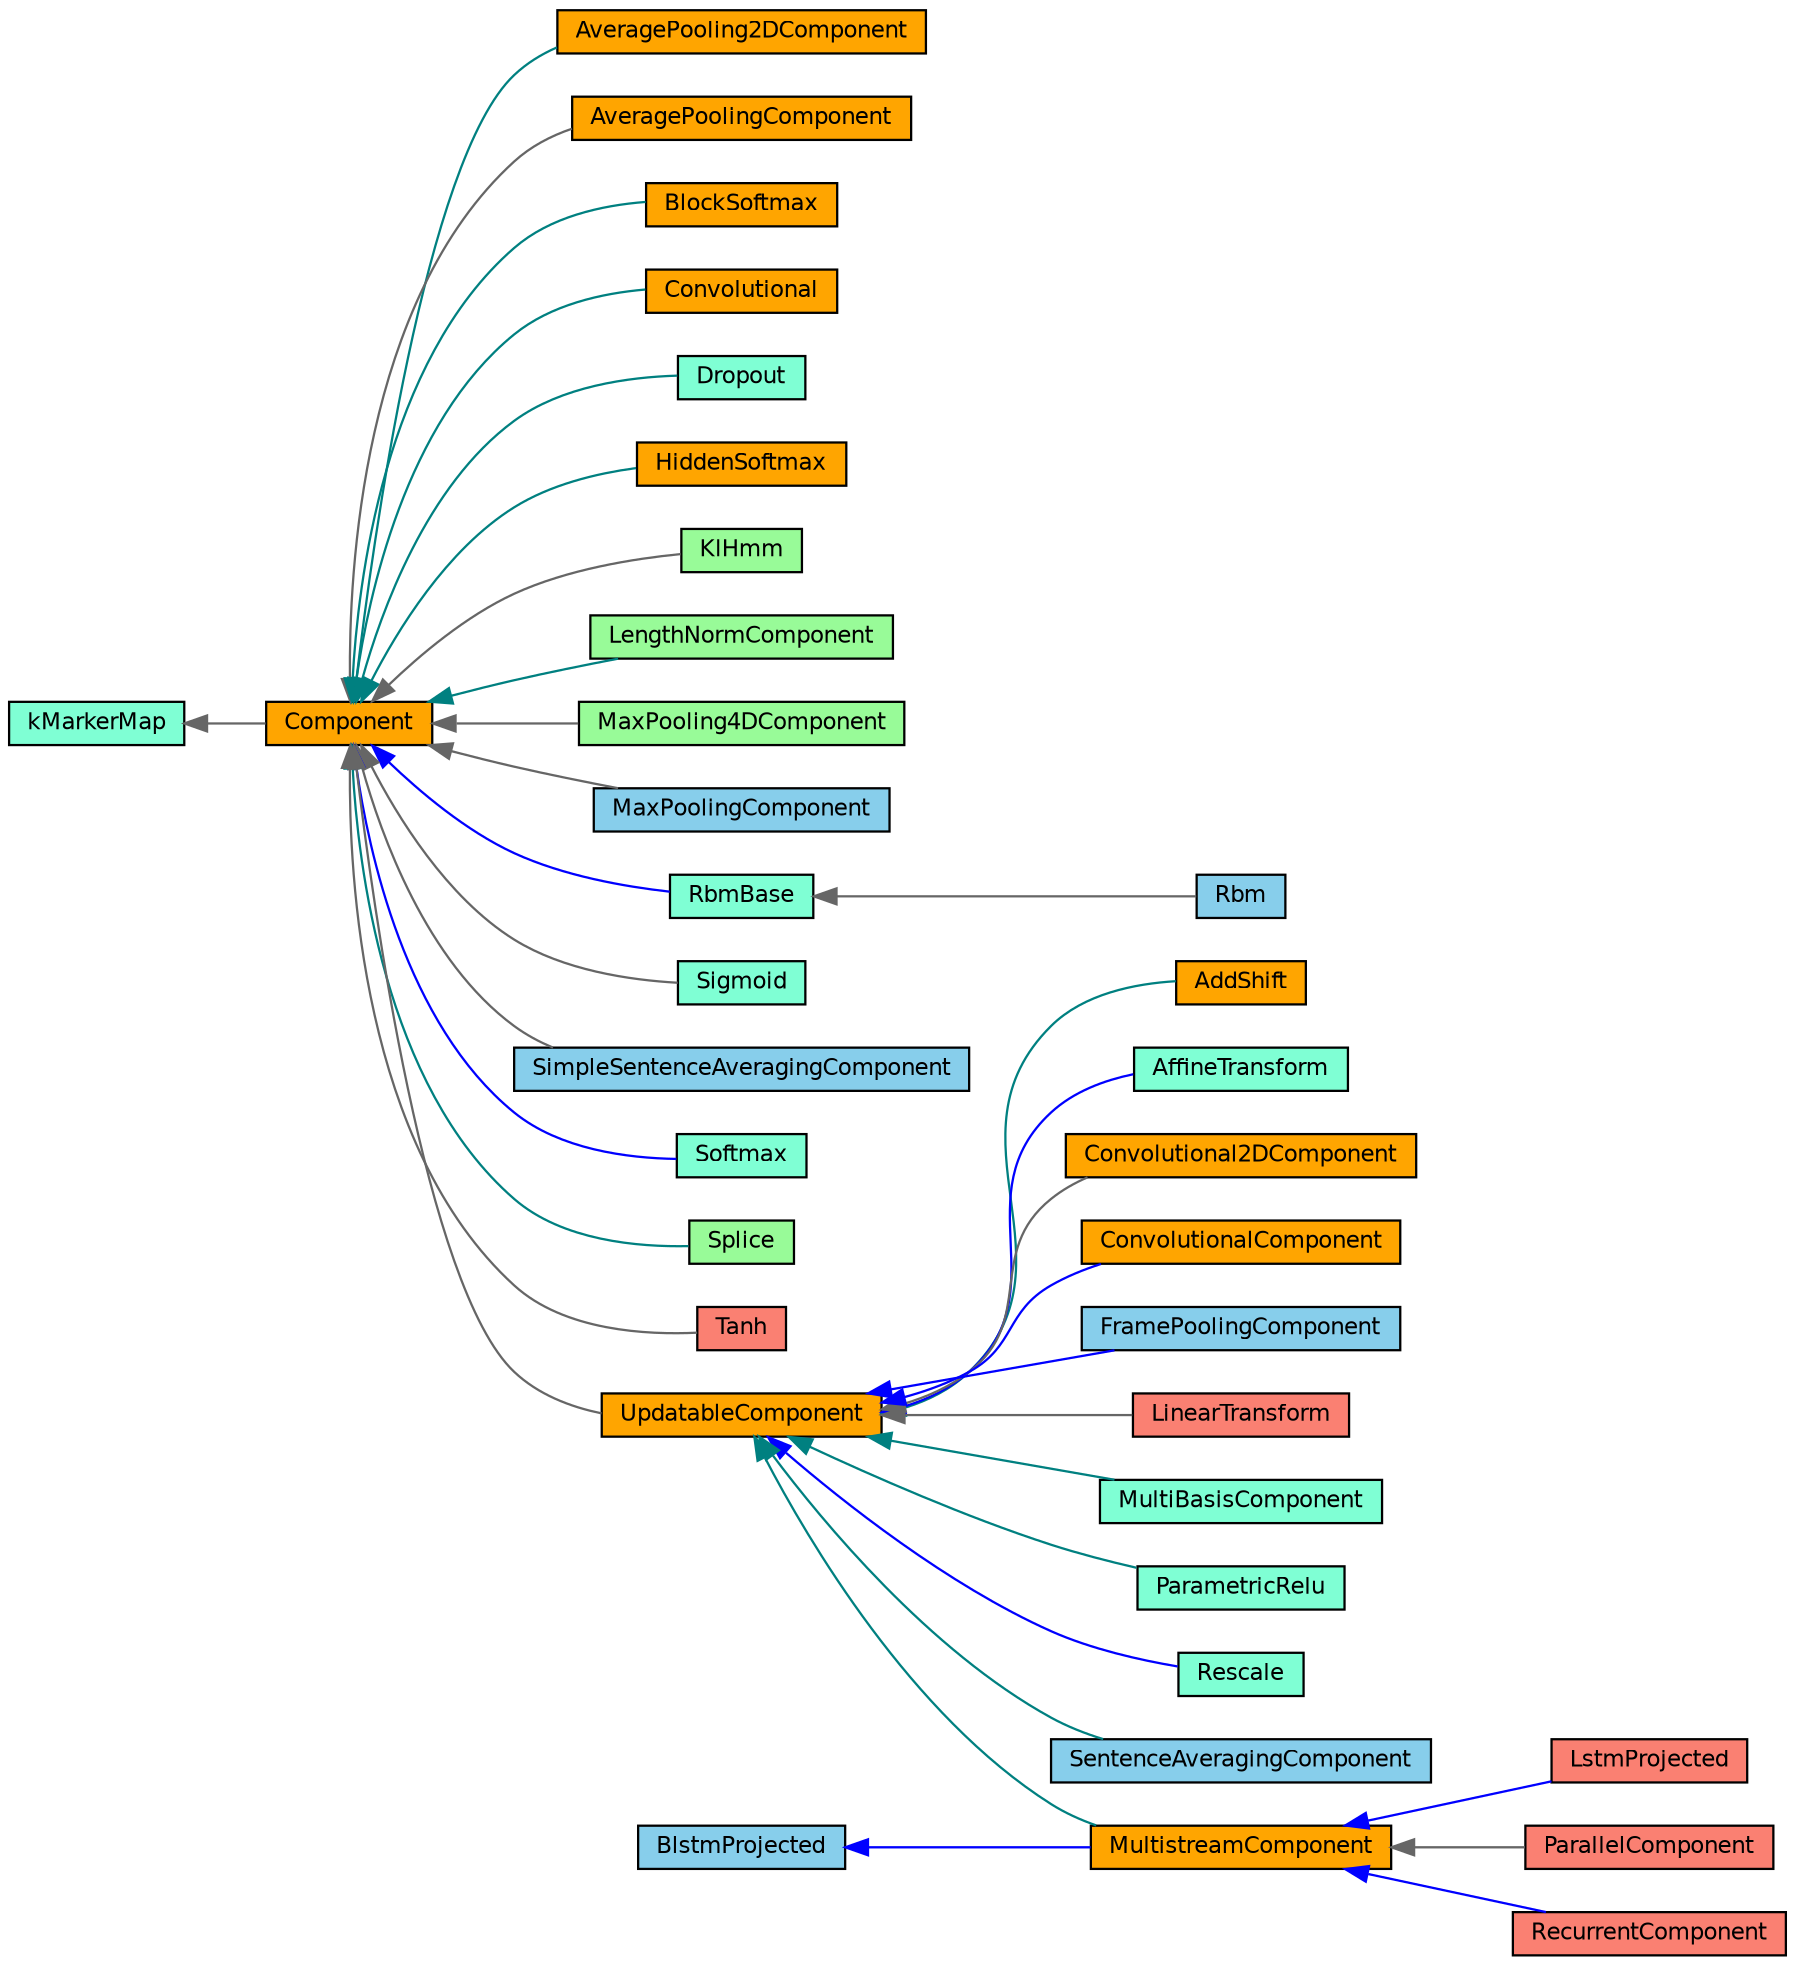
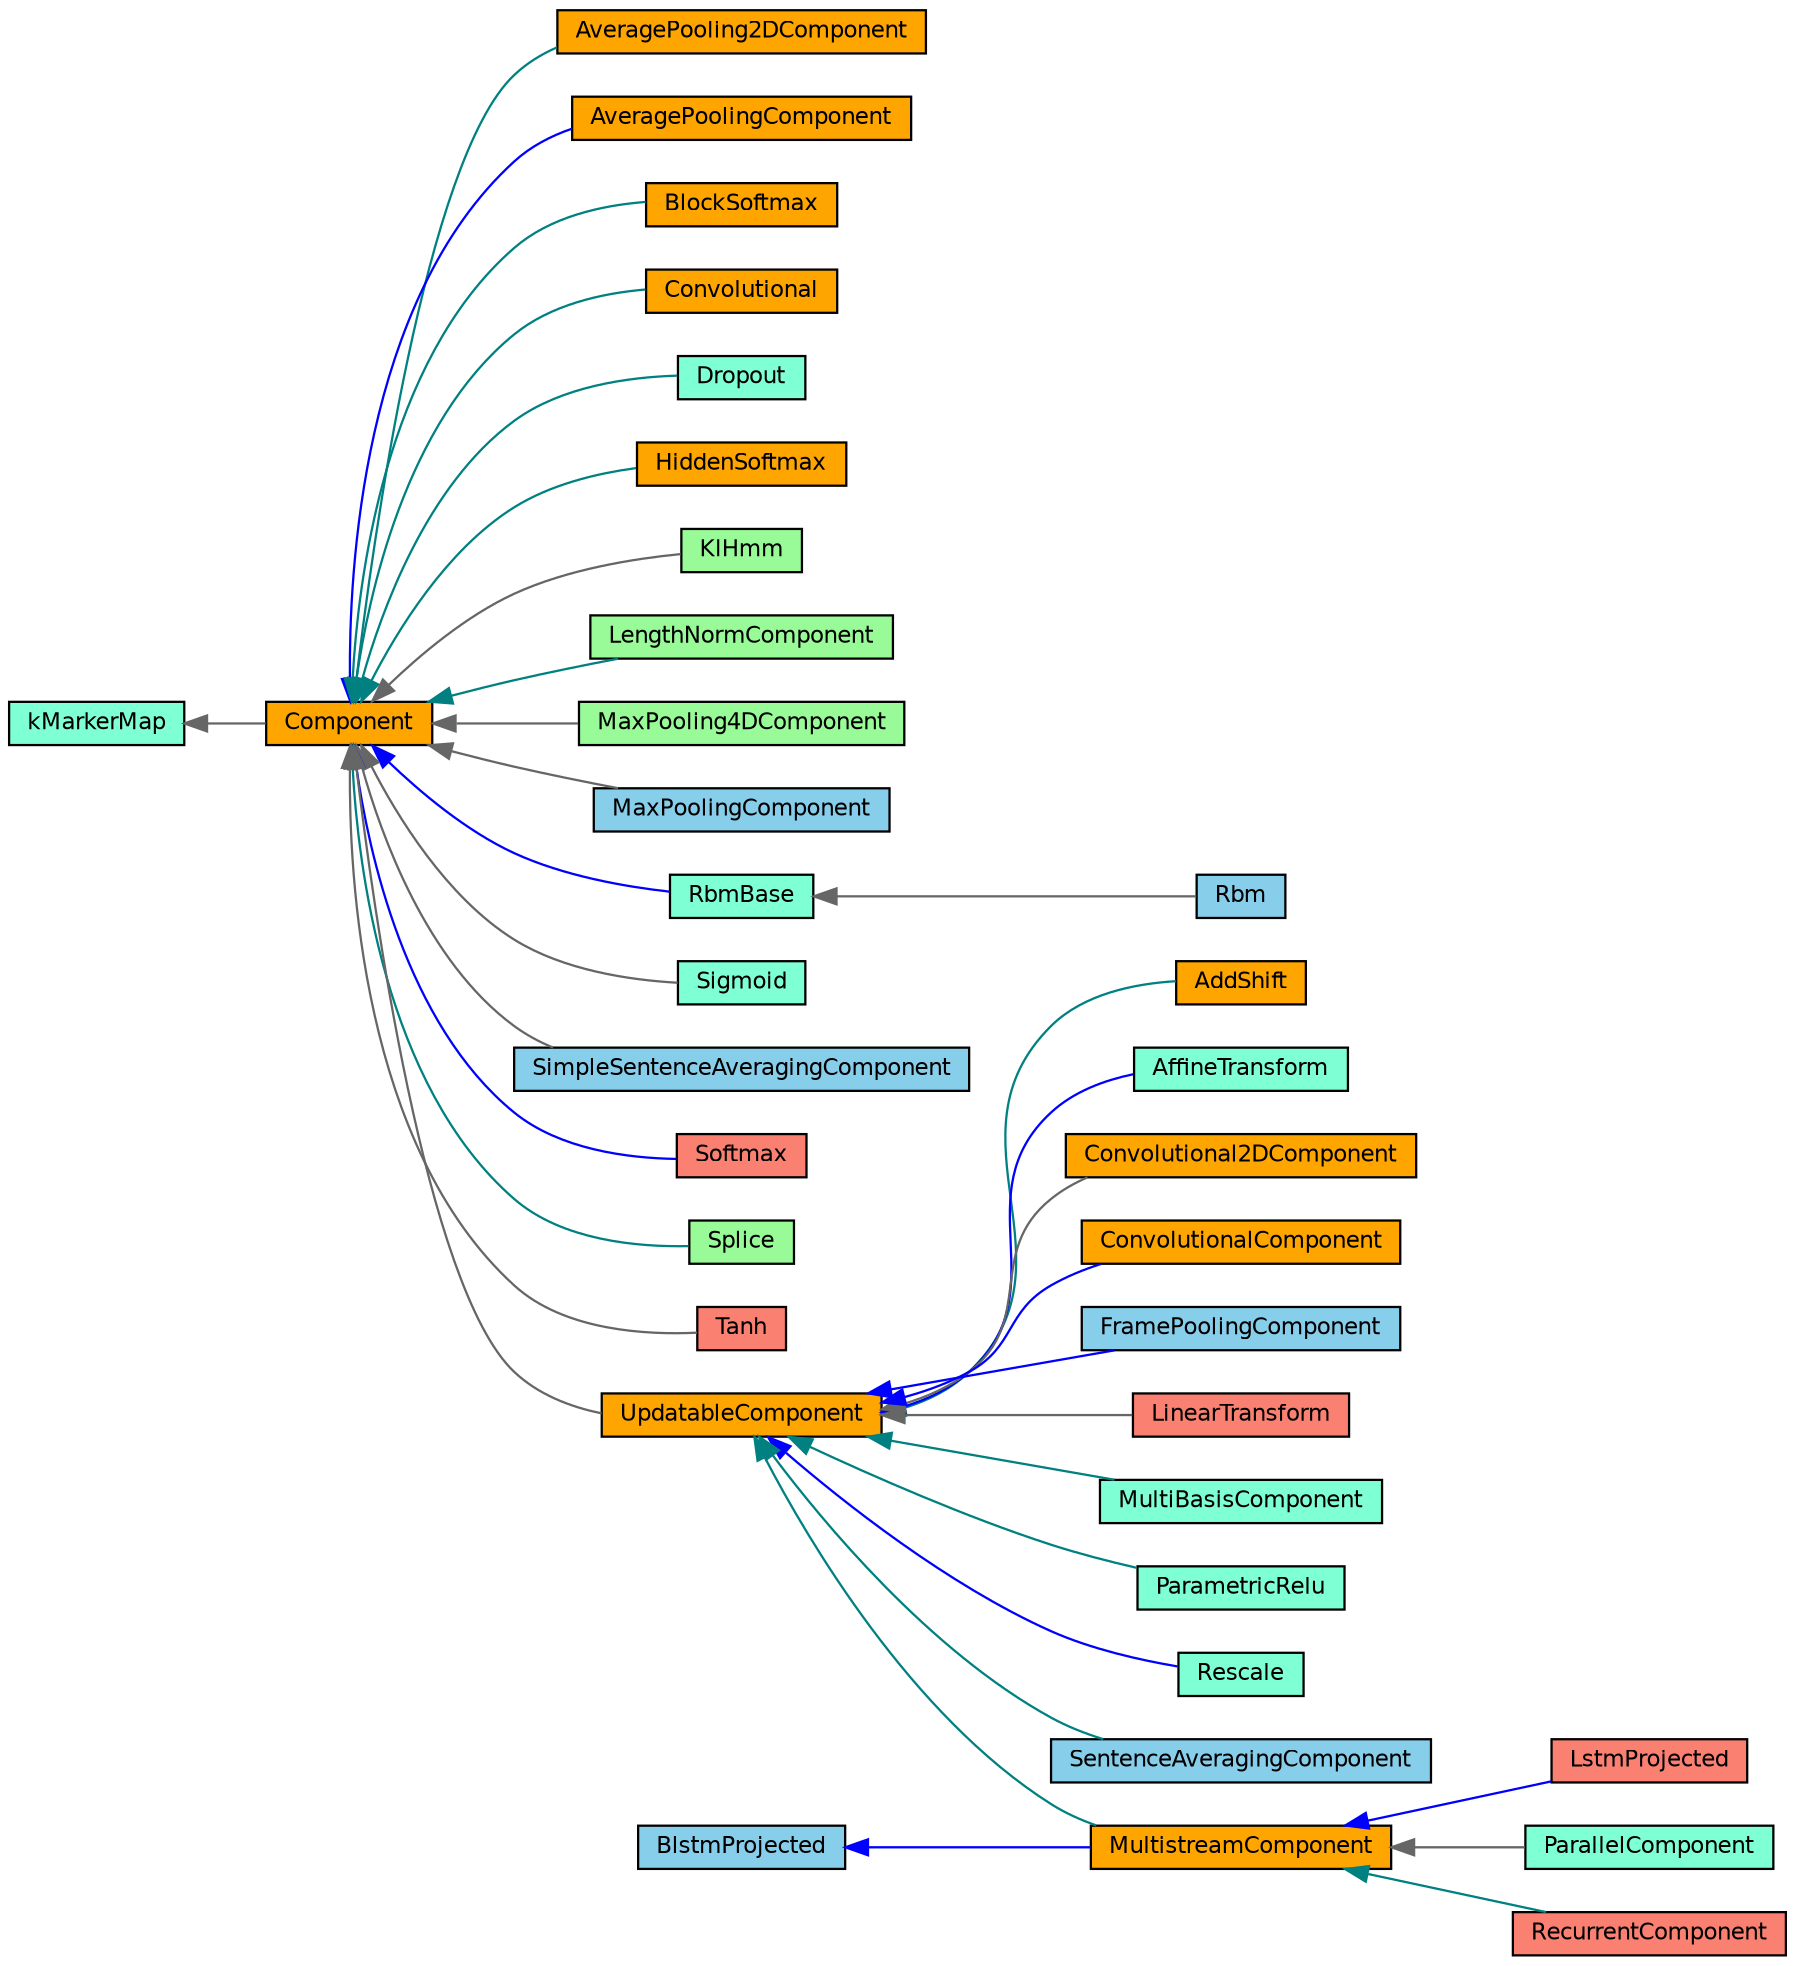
  digraph {
    rankdir=LR
    node [color=black fillcolor=orange fontname=Helvetica fontsize=10 shape=record style=filled]
    edge [color=gray40 dir=back fontname=Helvetica fontsize=10 labelfontname=Helvetica labelfontsize=10 style=solid]
    n1 [fillcolor=aquamarine height=0.2 label=kMarkerMap width=0.4]
    n2 [height=0.2 label=Component width=0.4]
    n3 [height=0.2 label=AveragePooling2DComponent width=0.4]
    n4 [height=0.2 label=AveragePoolingComponent width=0.4]
    n5 [height=0.2 label=BlockSoftmax width=0.4]
    n6 [height=0.2 label=Convolutional width=0.4]
    n7 [fillcolor=aquamarine height=0.2 label=Dropout width=0.4]
    n8 [height=0.2 label=HiddenSoftmax width=0.4]
    n9 [fillcolor=palegreen height=0.2 label=KlHmm width=0.4]
    n10 [fillcolor=palegreen height=0.2 label=LengthNormComponent width=0.4]
    n11 [fillcolor=palegreen height=0.2 label=MaxPooling4DComponent width=0.4]
    n12 [fillcolor=skyblue height=0.2 label=MaxPoolingComponent width=0.4]
    n13 [fillcolor=aquamarine height=0.2 label=RbmBase width=0.4]
    n14 [fillcolor=aquamarine height=0.2 label=Sigmoid width=0.4]
    n15 [fillcolor=skyblue height=0.2 label=SimpleSentenceAveragingComponent width=0.4]
-   n16 [fillcolor=aquamarine height=0.2 label=Softmax width=0.4]
+   n16 [fillcolor=salmon height=0.2 label=Softmax width=0.4]
    n17 [fillcolor=palegreen height=0.2 label=Splice width=0.4]
    n18 [fillcolor=salmon height=0.2 label=Tanh width=0.4]
    n19 [height=0.2 label=UpdatableComponent width=0.4]
    n20 [fillcolor=skyblue height=0.2 label=Rbm width=0.4]
    n21 [height=0.2 label=AddShift width=0.4]
    n22 [fillcolor=aquamarine height=0.2 label=AffineTransform width=0.4]
    n23 [height=0.2 label=Convolutional2DComponent width=0.4]
    n24 [height=0.2 label=ConvolutionalComponent width=0.4]
    n25 [fillcolor=skyblue height=0.2 label=FramePoolingComponent width=0.4]
    n26 [fillcolor=salmon height=0.2 label=LinearTransform width=0.4]
    n27 [fillcolor=aquamarine height=0.2 label=MultiBasisComponent width=0.4]
    n28 [height=0.2 label=MultistreamComponent width=0.4]
    n29 [fillcolor=aquamarine height=0.2 label=ParametricRelu width=0.4]
    n30 [fillcolor=aquamarine height=0.2 label=Rescale width=0.4]
    n31 [fillcolor=skyblue height=0.2 label=SentenceAveragingComponent width=0.4]
    n32 [fillcolor=salmon height=0.2 label=LstmProjected width=0.4]
-   n33 [fillcolor=salmon height=0.2 label=ParallelComponent width=0.4]
+   n33 [fillcolor=aquamarine height=0.2 label=ParallelComponent width=0.4]
    n34 [fillcolor=salmon height=0.2 label=RecurrentComponent width=0.4]
    n35 [fillcolor=skyblue height=0.2 label=BlstmProjected width=0.4]
    n1 -> n2
    n2 -> n3 [color=teal]
-   n2 -> n4
+   n2 -> n4 [color=blue]
    n2 -> n5 [color=teal]
    n2 -> n6 [color=teal]
    n2 -> n7 [color=teal]
    n2 -> n8 [color=teal]
    n2 -> n9
    n2 -> n10 [color=teal]
    n2 -> n11
    n2 -> n12
    n2 -> n13 [color=blue]
    n2 -> n14
    n2 -> n15
    n2 -> n16 [color=blue]
    n2 -> n17 [color=teal]
    n2 -> n18
    n2 -> n19
    n13 -> n20
    n19 -> n21 [color=teal]
    n19 -> n22 [color=blue]
    n19 -> n23
    n19 -> n24 [color=blue]
    n19 -> n25 [color=blue]
    n19 -> n26
    n19 -> n27 [color=teal]
    n19 -> n28 [color=teal]
    n19 -> n29 [color=teal]
    n19 -> n30 [color=blue]
    n19 -> n31 [color=teal]
    n28 -> n32 [color=blue]
    n28 -> n33
-   n28 -> n34 [color=blue]
+   n28 -> n34 [color=teal]
    n35 -> n28 [color=blue]
  }
